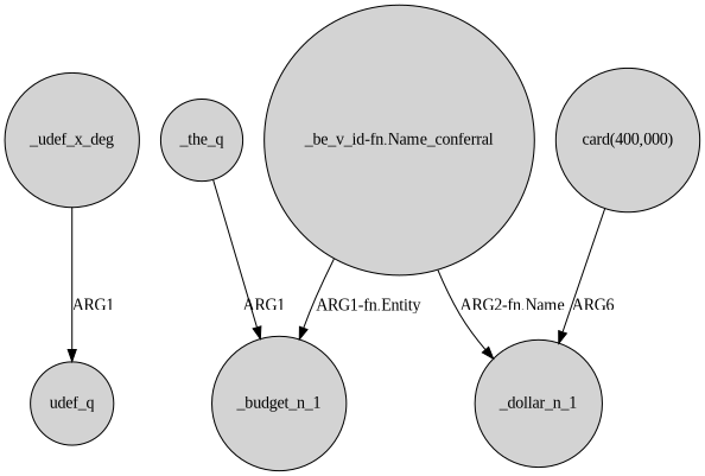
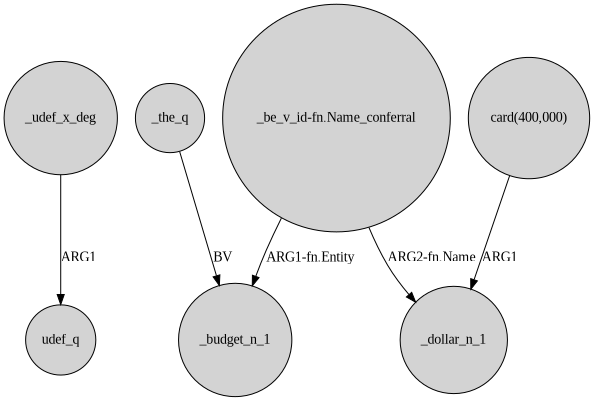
  digraph {
    fontname="Liberation Serif"
    node [fontname="Liberation Serif" shape=circle style=filled]
    edge [fontname="Liberation Serif"]
    n1 [label=_udef_x_deg]
    udef_q
    _the_q
    _budget_n_1
    "card(400,000)"
    _dollar_n_1
    "_be_v_id-fn.Name_conferral"
    n1 -> udef_q [label=ARG1]
-   _the_q -> _budget_n_1 [label=ARG1]
-   "card(400,000)" -> _dollar_n_1 [label=ARG6]
+   _the_q -> _budget_n_1 [label=BV]
+   "card(400,000)" -> _dollar_n_1 [label=ARG1]
    "_be_v_id-fn.Name_conferral" -> _budget_n_1 [label="ARG1-fn.Entity"]
    "_be_v_id-fn.Name_conferral" -> _dollar_n_1 [label="ARG2-fn.Name"]
  }
